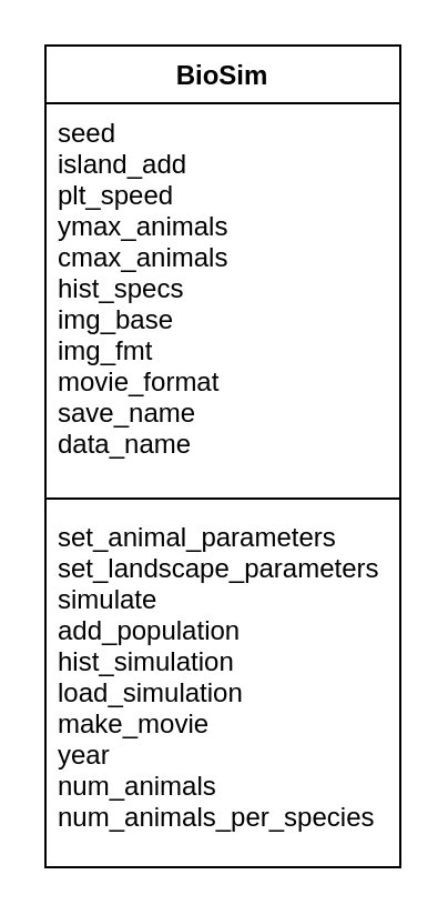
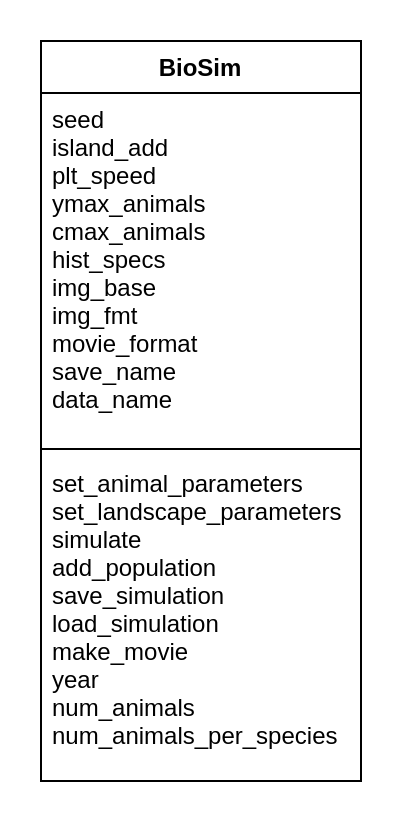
  <mxCell id="0" />
  <mxCell id="1" parent="0" />
  <mxCell id="2" value="BioSim" style="swimlane;fontStyle=1;align=center;verticalAlign=top;childLayout=stackLayout;horizontal=1;startSize=26;horizontalStack=0;resizeParent=1;resizeParentMax=0;resizeLast=0;collapsible=1;marginBottom=0;" parent="1" vertex="1"><mxGeometry x="20" y="20" width="160" height="370" as="geometry" /></mxCell>
  <mxCell id="3" value="seed&#10;island_add&#10;plt_speed&#10;ymax_animals&#10;cmax_animals&#10;hist_specs&#10;img_base&#10;img_fmt&#10;movie_format&#10;save_name&#10;data_name" style="text;strokeColor=none;fillColor=none;align=left;verticalAlign=top;spacingLeft=4;spacingRight=4;overflow=hidden;rotatable=0;points=[[0,0.5],[1,0.5]];portConstraint=eastwest;" parent="2" vertex="1"><mxGeometry y="26" width="160" height="174" as="geometry" /></mxCell>
  <mxCell id="4" value="" style="line;strokeWidth=1;fillColor=none;align=left;verticalAlign=middle;spacingTop=-1;spacingLeft=3;spacingRight=3;rotatable=0;labelPosition=right;points=[];portConstraint=eastwest;" parent="2" vertex="1"><mxGeometry y="200" width="160" height="8" as="geometry" /></mxCell>
- <mxCell id="5" value="set_animal_parameters&#10;set_landscape_parameters&#10;simulate&#10;add_population&#10;hist_simulation&#10;load_simulation&#10;make_movie&#10;year&#10;num_animals&#10;num_animals_per_species" style="text;strokeColor=none;fillColor=none;align=left;verticalAlign=top;spacingLeft=4;spacingRight=4;overflow=hidden;rotatable=0;points=[[0,0.5],[1,0.5]];portConstraint=eastwest;" parent="2" vertex="1"><mxGeometry y="208" width="160" height="162" as="geometry" /></mxCell>
+ <mxCell id="5" value="set_animal_parameters&#10;set_landscape_parameters&#10;simulate&#10;add_population&#10;save_simulation&#10;load_simulation&#10;make_movie&#10;year&#10;num_animals&#10;num_animals_per_species" style="text;strokeColor=none;fillColor=none;align=left;verticalAlign=top;spacingLeft=4;spacingRight=4;overflow=hidden;rotatable=0;points=[[0,0.5],[1,0.5]];portConstraint=eastwest;" parent="2" vertex="1"><mxGeometry y="208" width="160" height="162" as="geometry" /></mxCell>
